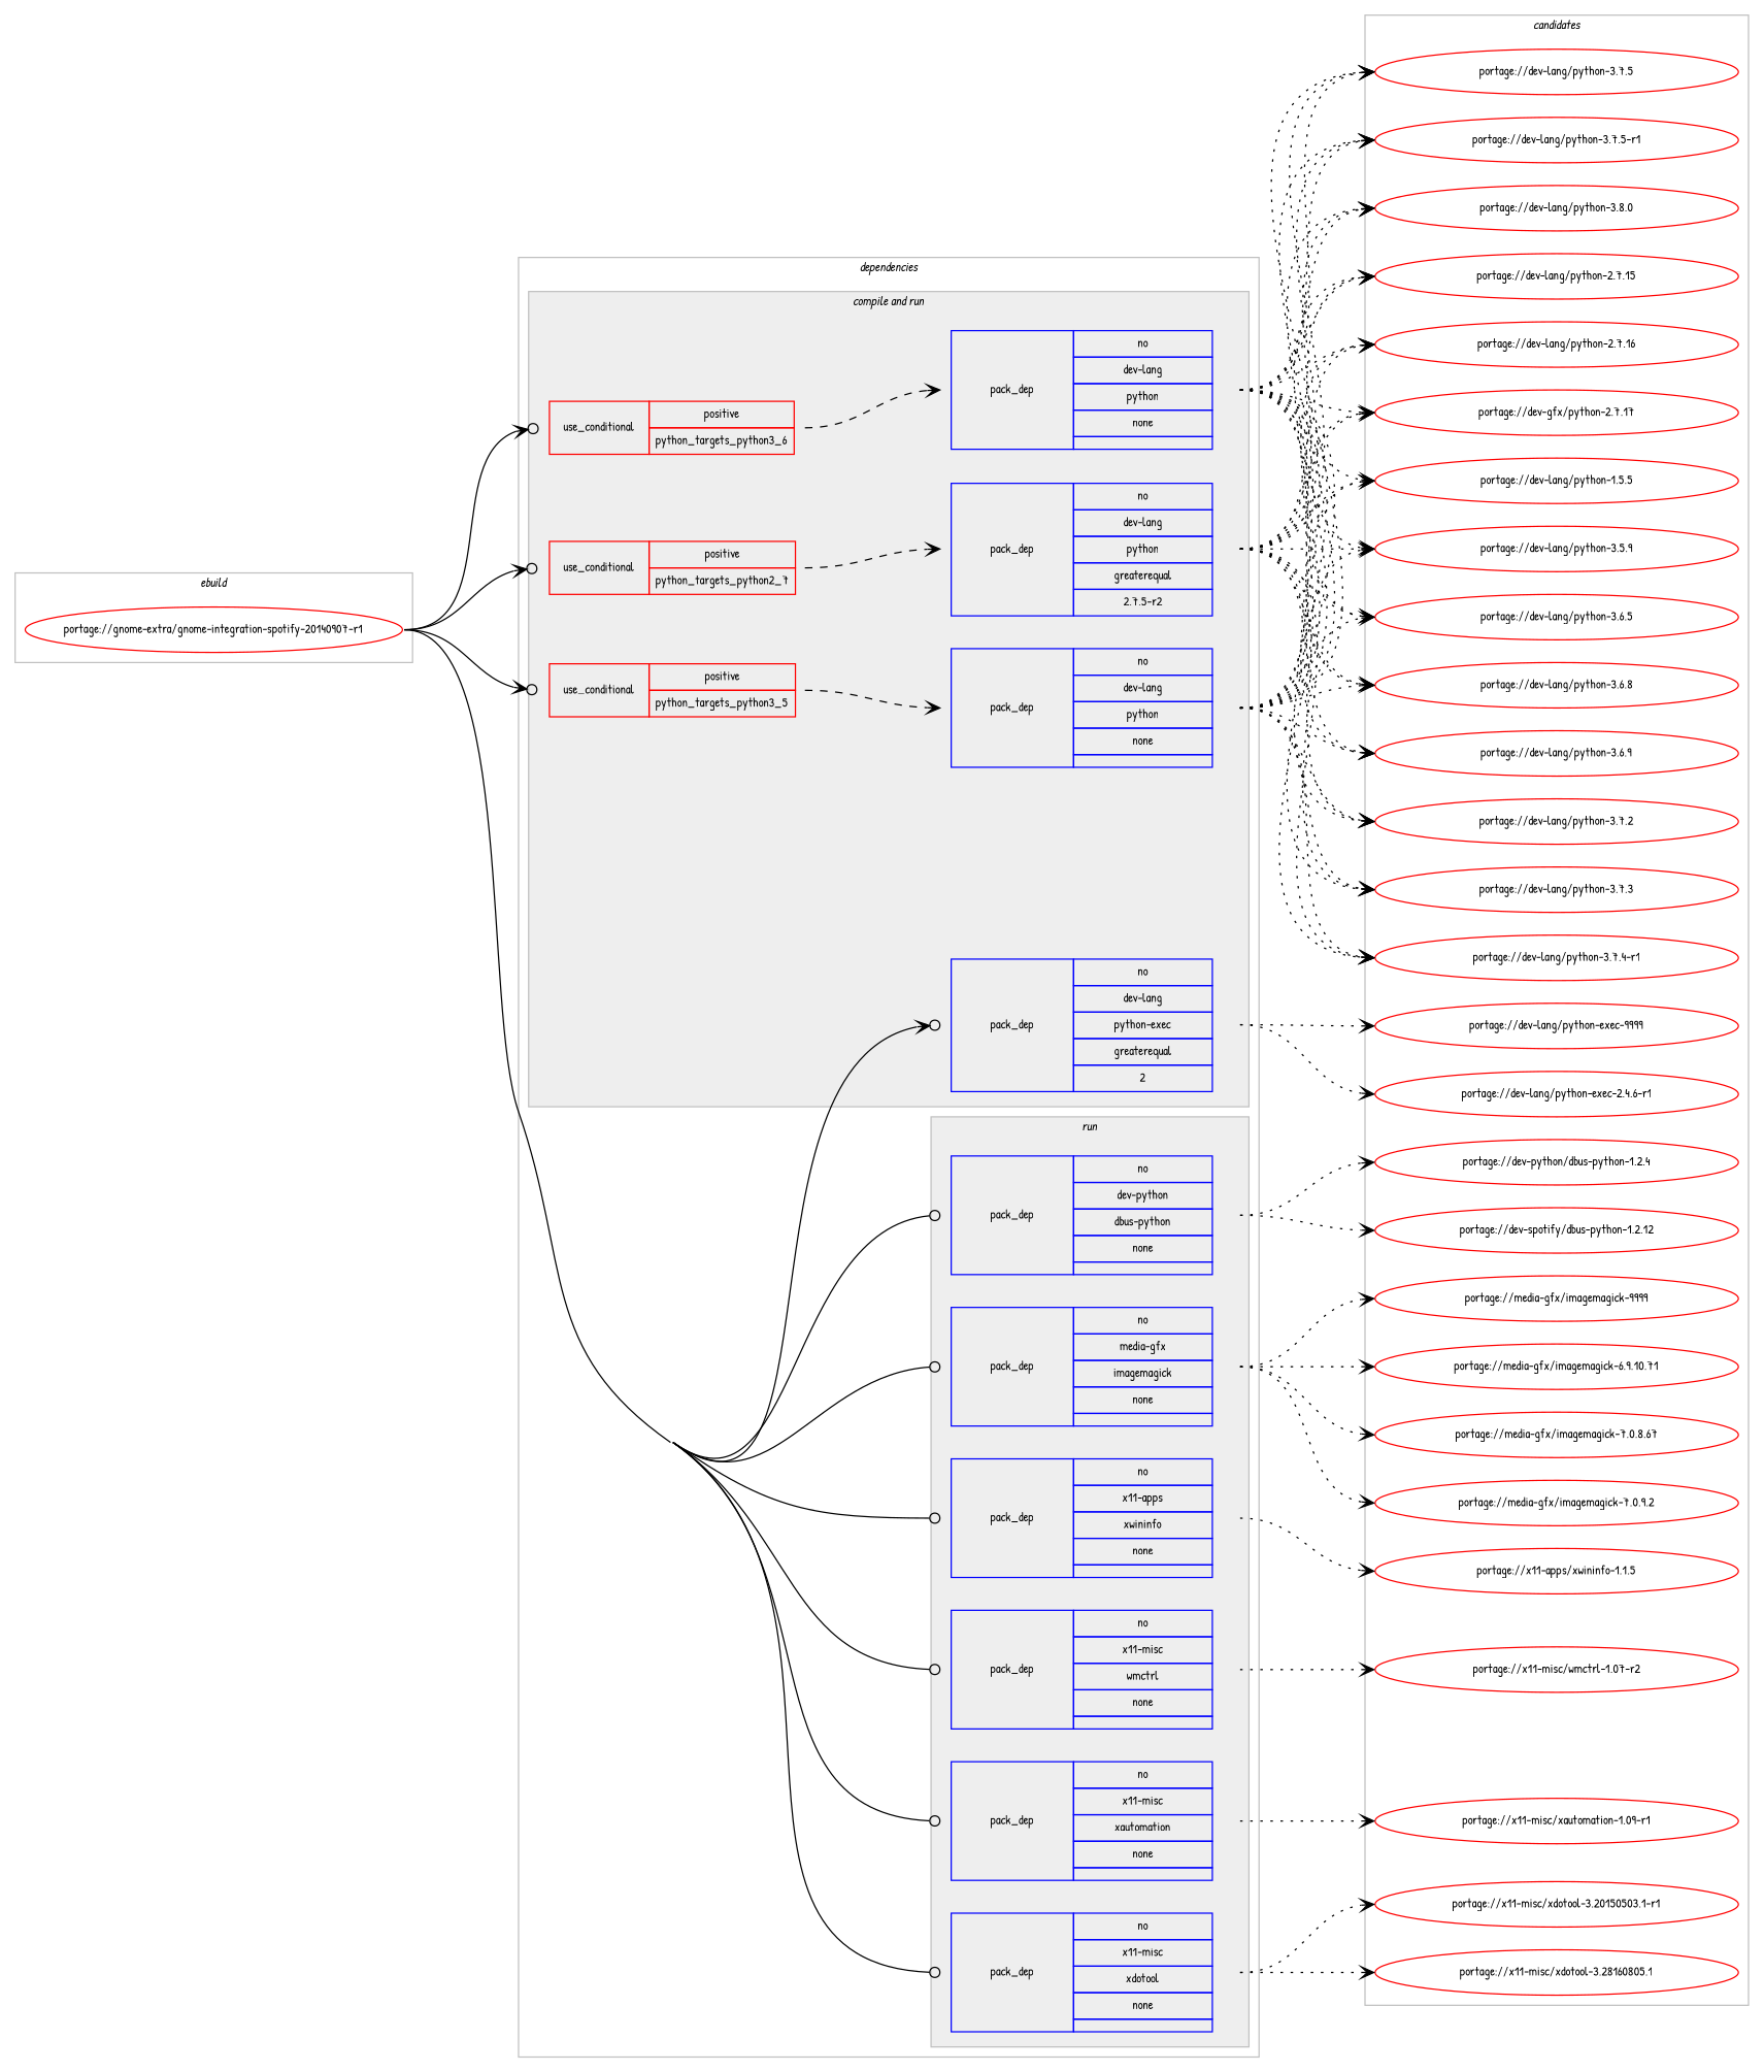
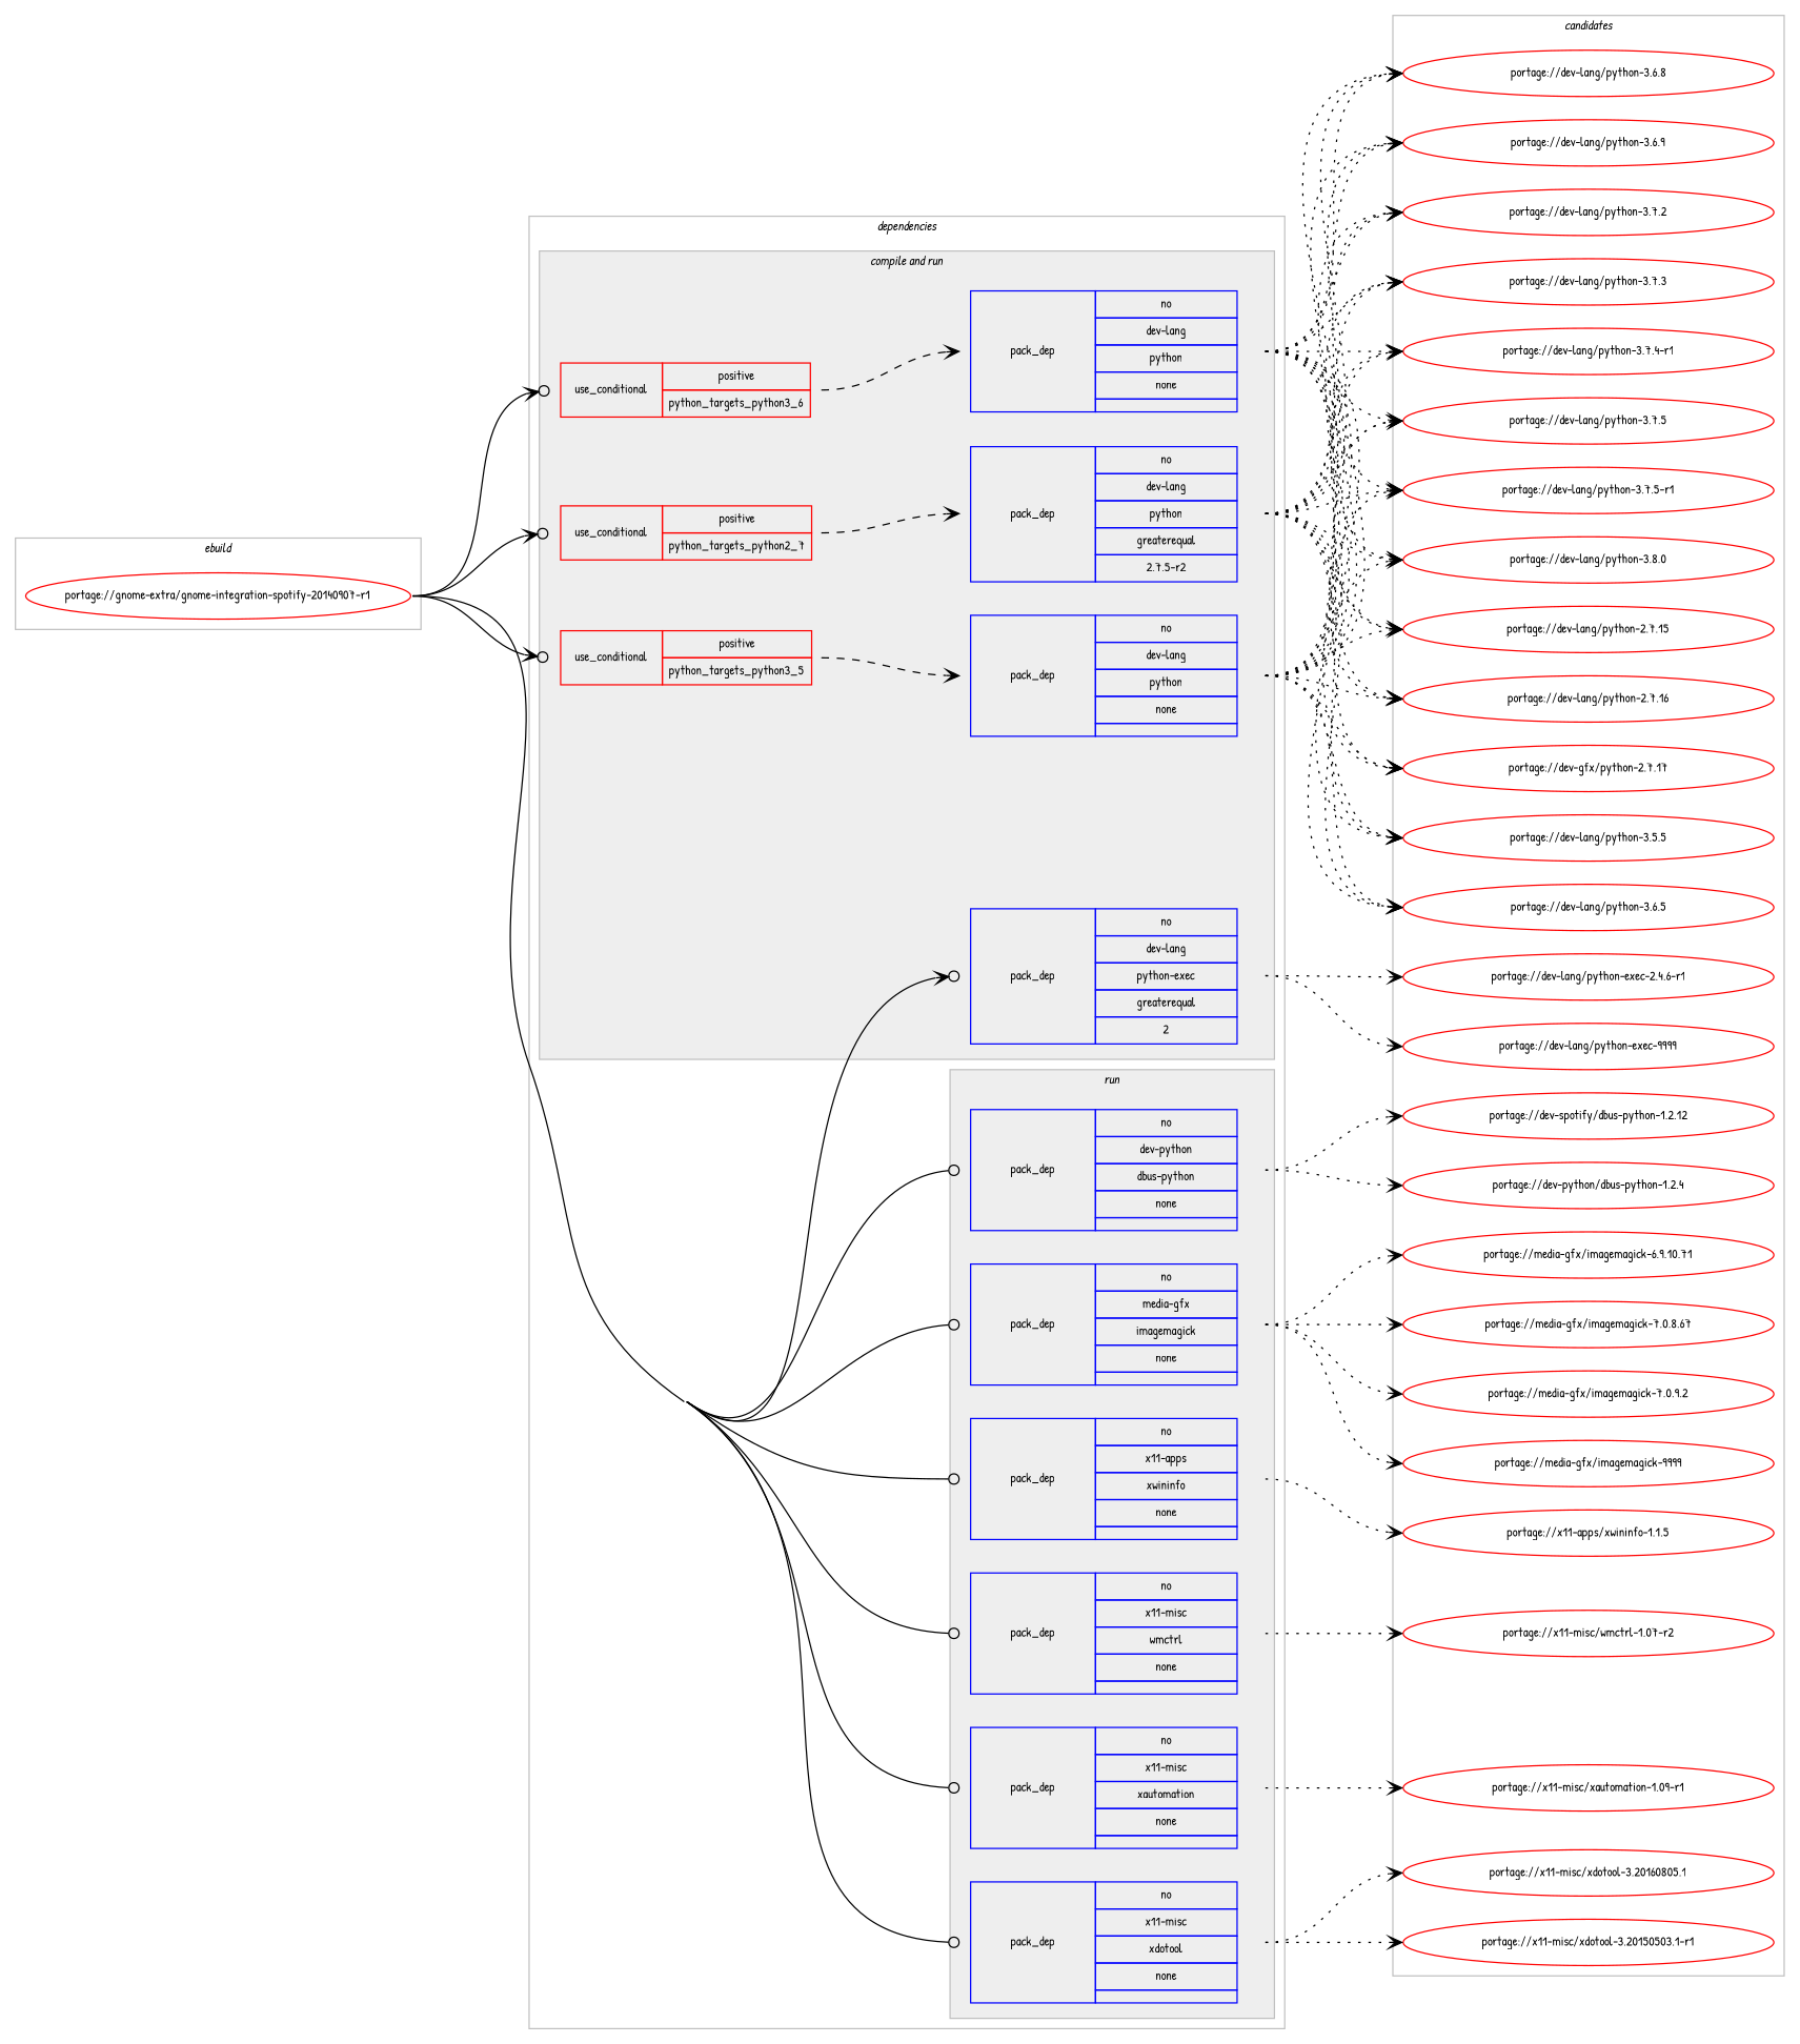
  digraph {
    compound=true
    concentrate=true
    fontname="Patrick Hand"
    fontsize=10
    newrank=true
    rankdir=LR
    ranksep=1.5
    node [color=red fontname="Patrick Hand" fontsize=10]
    edge [arrowhead=vee fontname="Patrick Hand" headport=w style=dotted tailport=e weight=100]
    n1 [label="portage://gnome-extra/gnome-integration-spotify-20140907-r1" width=4]
    n2 [color=blue label=<<TABLE BORDER="0" CELLBORDER="1" CELLSPACING="0" CELLPADDING="4" WIDTH="220"><TR><TD ROWSPAN="6" CELLPADDING="30">pack_dep</TD></TR><TR><TD WIDTH="110">no</TD></TR><TR><TD>dev-lang</TD></TR><TR><TD>python</TD></TR><TR><TD>greaterequal</TD></TR><TR><TD>2.7.5-r2</TD></TR></TABLE>> shape=none]
    n3 [label=<<TABLE BORDER="0" CELLBORDER="1" CELLSPACING="0" CELLPADDING="4"><TR><TD ROWSPAN="3" CELLPADDING="10">use_conditional</TD></TR><TR><TD>positive</TD></TR><TR><TD>python_targets_python2_7</TD></TR></TABLE>> shape=none]
    n4 [color=blue label=<<TABLE BORDER="0" CELLBORDER="1" CELLSPACING="0" CELLPADDING="4" WIDTH="220"><TR><TD ROWSPAN="6" CELLPADDING="30">pack_dep</TD></TR><TR><TD WIDTH="110">no</TD></TR><TR><TD>dev-lang</TD></TR><TR><TD>python</TD></TR><TR><TD>none</TD></TR><TR><TD></TD></TR></TABLE>> shape=none]
    n5 [label=<<TABLE BORDER="0" CELLBORDER="1" CELLSPACING="0" CELLPADDING="4"><TR><TD ROWSPAN="3" CELLPADDING="10">use_conditional</TD></TR><TR><TD>positive</TD></TR><TR><TD>python_targets_python3_5</TD></TR></TABLE>> shape=none]
    n6 [color=blue label=<<TABLE BORDER="0" CELLBORDER="1" CELLSPACING="0" CELLPADDING="4" WIDTH="220"><TR><TD ROWSPAN="6" CELLPADDING="30">pack_dep</TD></TR><TR><TD WIDTH="110">no</TD></TR><TR><TD>dev-lang</TD></TR><TR><TD>python</TD></TR><TR><TD>none</TD></TR><TR><TD></TD></TR></TABLE>> shape=none]
    n7 [label=<<TABLE BORDER="0" CELLBORDER="1" CELLSPACING="0" CELLPADDING="4"><TR><TD ROWSPAN="3" CELLPADDING="10">use_conditional</TD></TR><TR><TD>positive</TD></TR><TR><TD>python_targets_python3_6</TD></TR></TABLE>> shape=none]
    n8 [color=blue label=<<TABLE BORDER="0" CELLBORDER="1" CELLSPACING="0" CELLPADDING="4" WIDTH="220"><TR><TD ROWSPAN="6" CELLPADDING="30">pack_dep</TD></TR><TR><TD WIDTH="110">no</TD></TR><TR><TD>dev-lang</TD></TR><TR><TD>python-exec</TD></TR><TR><TD>greaterequal</TD></TR><TR><TD>2</TD></TR></TABLE>> shape=none]
    n9 [color=blue label=<<TABLE BORDER="0" CELLBORDER="1" CELLSPACING="0" CELLPADDING="4" WIDTH="220"><TR><TD ROWSPAN="6" CELLPADDING="30">pack_dep</TD></TR><TR><TD WIDTH="110">no</TD></TR><TR><TD>dev-python</TD></TR><TR><TD>dbus-python</TD></TR><TR><TD>none</TD></TR><TR><TD></TD></TR></TABLE>> shape=none]
    n10 [color=blue label=<<TABLE BORDER="0" CELLBORDER="1" CELLSPACING="0" CELLPADDING="4" WIDTH="220"><TR><TD ROWSPAN="6" CELLPADDING="30">pack_dep</TD></TR><TR><TD WIDTH="110">no</TD></TR><TR><TD>media-gfx</TD></TR><TR><TD>imagemagick</TD></TR><TR><TD>none</TD></TR><TR><TD></TD></TR></TABLE>> shape=none]
    n11 [color=blue label=<<TABLE BORDER="0" CELLBORDER="1" CELLSPACING="0" CELLPADDING="4" WIDTH="220"><TR><TD ROWSPAN="6" CELLPADDING="30">pack_dep</TD></TR><TR><TD WIDTH="110">no</TD></TR><TR><TD>x11-apps</TD></TR><TR><TD>xwininfo</TD></TR><TR><TD>none</TD></TR><TR><TD></TD></TR></TABLE>> shape=none]
    n12 [color=blue label=<<TABLE BORDER="0" CELLBORDER="1" CELLSPACING="0" CELLPADDING="4" WIDTH="220"><TR><TD ROWSPAN="6" CELLPADDING="30">pack_dep</TD></TR><TR><TD WIDTH="110">no</TD></TR><TR><TD>x11-misc</TD></TR><TR><TD>wmctrl</TD></TR><TR><TD>none</TD></TR><TR><TD></TD></TR></TABLE>> shape=none]
    n13 [color=blue label=<<TABLE BORDER="0" CELLBORDER="1" CELLSPACING="0" CELLPADDING="4" WIDTH="220"><TR><TD ROWSPAN="6" CELLPADDING="30">pack_dep</TD></TR><TR><TD WIDTH="110">no</TD></TR><TR><TD>x11-misc</TD></TR><TR><TD>xautomation</TD></TR><TR><TD>none</TD></TR><TR><TD></TD></TR></TABLE>> shape=none]
    n14 [color=blue label=<<TABLE BORDER="0" CELLBORDER="1" CELLSPACING="0" CELLPADDING="4" WIDTH="220"><TR><TD ROWSPAN="6" CELLPADDING="30">pack_dep</TD></TR><TR><TD WIDTH="110">no</TD></TR><TR><TD>x11-misc</TD></TR><TR><TD>xdotool</TD></TR><TR><TD>none</TD></TR><TR><TD></TD></TR></TABLE>> shape=none]
    n15 [label="portage://dev-lang/python-2.7.15" width=4]
    n16 [label="portage://dev-lang/python-2.7.16" width=4]
    n17 [label="portage://dev-gfx/python-2.7.17" width=4]
-   n18 [label="portage://dev-lang/python-1.5.5" width=4]
-   n19 [label="portage://dev-lang/python-3.5.9" width=4]
+   n18 [label="portage://dev-lang/python-3.5.5" width=4]
    n20 [label="portage://dev-lang/python-3.6.5" width=4]
    n21 [label="portage://dev-lang/python-3.6.8" width=4]
    n22 [label="portage://dev-lang/python-3.6.9" width=4]
    n23 [label="portage://dev-lang/python-3.7.2" width=4]
    n24 [label="portage://dev-lang/python-3.7.3" width=4]
    n25 [label="portage://dev-lang/python-3.7.4-r1" width=4]
    n26 [label="portage://dev-lang/python-3.7.5" width=4]
    n27 [label="portage://dev-lang/python-3.7.5-r1" width=4]
    n28 [label="portage://dev-lang/python-3.8.0" width=4]
    n29 [label="portage://dev-lang/python-exec-2.4.6-r1" width=4]
    n30 [label="portage://dev-lang/python-exec-9999" width=4]
    n31 [label="portage://media-gfx/imagemagick-6.9.10.71" width=4]
    n32 [label="portage://media-gfx/imagemagick-7.0.8.67" width=4]
    n33 [label="portage://media-gfx/imagemagick-7.0.9.2" width=4]
    n34 [label="portage://media-gfx/imagemagick-9999" width=4]
    n35 [label="portage://dev-spotify/dbus-python-1.2.12" width=4]
    n36 [label="portage://dev-python/dbus-python-1.2.4" width=4]
    n37 [label="portage://x11-apps/xwininfo-1.1.5" width=4]
    n38 [label="portage://x11-misc/wmctrl-1.07-r2" width=4]
    n39 [label="portage://x11-misc/xautomation-1.09-r1" width=4]
    n40 [label="portage://x11-misc/xdotool-3.20150503.1-r1" width=4]
-   n41 [label="portage://x11-misc/xdotool-3.28160805.1" width=4]
+   n41 [label="portage://x11-misc/xdotool-3.20160805.1" width=4]
    subgraph cluster_1 {
      color=gray
      label=<<i>ebuild</i>>
      rank=same
      n1
    }
    subgraph cluster_2 {
      color=gray
      label=<<i>dependencies</i>>
      subgraph cluster_3 {
        color=gray
        fillcolor="#eeeeee"
        label=<<i>compile</i>>
        style=filled
      }
      subgraph cluster_4 {
        color=gray
        fillcolor="#eeeeee"
        label=<<i>compile and run</i>>
        style=filled
        subgraph sub_5 {
          color=gray
          fillcolor="#eeeeee"
          label=<<i>compile and run</i>>
          style=filled
          n3
          subgraph sub_6 {
            color=gray
            fillcolor="#eeeeee"
            label=<<i>compile and run</i>>
            style=filled
            n2
          }
        }
        subgraph sub_7 {
          color=gray
          fillcolor="#eeeeee"
          label=<<i>compile and run</i>>
          style=filled
          n5
          subgraph sub_8 {
            color=gray
            fillcolor="#eeeeee"
            label=<<i>compile and run</i>>
            style=filled
            n4
          }
        }
        subgraph sub_9 {
          color=gray
          fillcolor="#eeeeee"
          label=<<i>compile and run</i>>
          style=filled
          n7
          subgraph sub_10 {
            color=gray
            fillcolor="#eeeeee"
            label=<<i>compile and run</i>>
            style=filled
            n6
          }
        }
        subgraph sub_11 {
          color=gray
          fillcolor="#eeeeee"
          label=<<i>compile and run</i>>
          style=filled
          n8
        }
      }
      subgraph cluster_12 {
        color=gray
        fillcolor="#eeeeee"
        label=<<i>run</i>>
        style=filled
        subgraph sub_13 {
          color=gray
          fillcolor="#eeeeee"
          label=<<i>run</i>>
          style=filled
          n9
        }
        subgraph sub_14 {
          color=gray
          fillcolor="#eeeeee"
          label=<<i>run</i>>
          style=filled
          n10
        }
        subgraph sub_15 {
          color=gray
          fillcolor="#eeeeee"
          label=<<i>run</i>>
          style=filled
          n11
        }
        subgraph sub_16 {
          color=gray
          fillcolor="#eeeeee"
          label=<<i>run</i>>
          style=filled
          n12
        }
        subgraph sub_17 {
          color=gray
          fillcolor="#eeeeee"
          label=<<i>run</i>>
          style=filled
          n13
        }
        subgraph sub_18 {
          color=gray
          fillcolor="#eeeeee"
          label=<<i>run</i>>
          style=filled
          n14
        }
      }
    }
    subgraph cluster_19 {
      color=gray
      label=<<i>candidates</i>>
      rank=same
      subgraph sub_20 {
        color=black
        label=<<i>candidates</i>>
        nodesep=1
        rank=same
        n15
        n16
        n17
        n18
-       n19
        n20
        n21
        n22
        n23
        n24
        n25
        n26
        n27
        n28
      }
      subgraph sub_21 {
        color=black
        label=<<i>candidates</i>>
        nodesep=1
        rank=same
        n15
        n16
        n17
        n18
-       n19
        n20
        n21
        n22
        n23
        n24
        n25
        n26
        n27
        n28
      }
      subgraph sub_22 {
        color=black
        label=<<i>candidates</i>>
        nodesep=1
        rank=same
        n15
        n16
        n17
        n18
-       n19
        n20
        n21
        n22
        n23
        n24
        n25
        n26
        n27
        n28
      }
      subgraph sub_23 {
        color=black
        label=<<i>candidates</i>>
        nodesep=1
        rank=same
        n29
        n30
      }
      subgraph sub_24 {
        color=black
        label=<<i>candidates</i>>
        nodesep=1
        rank=same
        n31
        n32
        n33
        n34
      }
      subgraph sub_25 {
        color=black
        label=<<i>candidates</i>>
        nodesep=1
        rank=same
        n35
        n36
      }
      subgraph sub_26 {
        color=black
        label=<<i>candidates</i>>
        nodesep=1
        rank=same
        n37
      }
      subgraph sub_27 {
        color=black
        label=<<i>candidates</i>>
        nodesep=1
        rank=same
        n38
      }
      subgraph sub_28 {
        color=black
        label=<<i>candidates</i>>
        nodesep=1
        rank=same
        n39
      }
      subgraph sub_29 {
        color=black
        label=<<i>candidates</i>>
        nodesep=1
        rank=same
        n40
        n41
      }
    }
    n1 -> n3 [arrowhead=odotvee style=solid weight=20]
    n1 -> n5 [arrowhead=odotvee style=solid weight=20]
    n1 -> n7 [arrowhead=odotvee style=solid weight=20]
    n1 -> n8 [arrowhead=odotvee style=solid weight=20]
    n1 -> n9 [arrowhead=odot style=solid weight=20]
    n1 -> n10 [arrowhead=odot style=solid weight=20]
    n1 -> n11 [arrowhead=odot style=solid weight=20]
    n1 -> n12 [arrowhead=odot style=solid weight=20]
    n1 -> n13 [arrowhead=odot style=solid weight=20]
    n1 -> n14 [arrowhead=odot style=solid weight=20]
    n2 -> n15
    n2 -> n16
    n2 -> n17
    n2 -> n18
-   n2 -> n19
    n2 -> n20
    n2 -> n21
    n2 -> n22
    n2 -> n23
    n2 -> n24
    n2 -> n25
    n2 -> n26
    n2 -> n27
    n2 -> n28
    n3 -> n2 [style=dashed weight=20]
    n4 -> n15
    n4 -> n16
    n4 -> n17
    n4 -> n18
-   n4 -> n19
    n4 -> n20
    n4 -> n21
    n4 -> n22
    n4 -> n23
    n4 -> n24
    n4 -> n25
    n4 -> n26
    n4 -> n27
    n4 -> n28
    n5 -> n4 [style=dashed weight=20]
    n6 -> n15
    n6 -> n16
    n6 -> n17
    n6 -> n18
-   n6 -> n19
    n6 -> n20
    n6 -> n21
    n6 -> n22
    n6 -> n23
    n6 -> n24
    n6 -> n25
    n6 -> n26
    n6 -> n27
    n6 -> n28
    n7 -> n6 [style=dashed weight=20]
    n8 -> n29
    n8 -> n30
    n9 -> n35
    n9 -> n36
    n10 -> n31
    n10 -> n32
    n10 -> n33
    n10 -> n34
    n11 -> n37
    n12 -> n38
    n13 -> n39
    n14 -> n40
    n14 -> n41
  }
